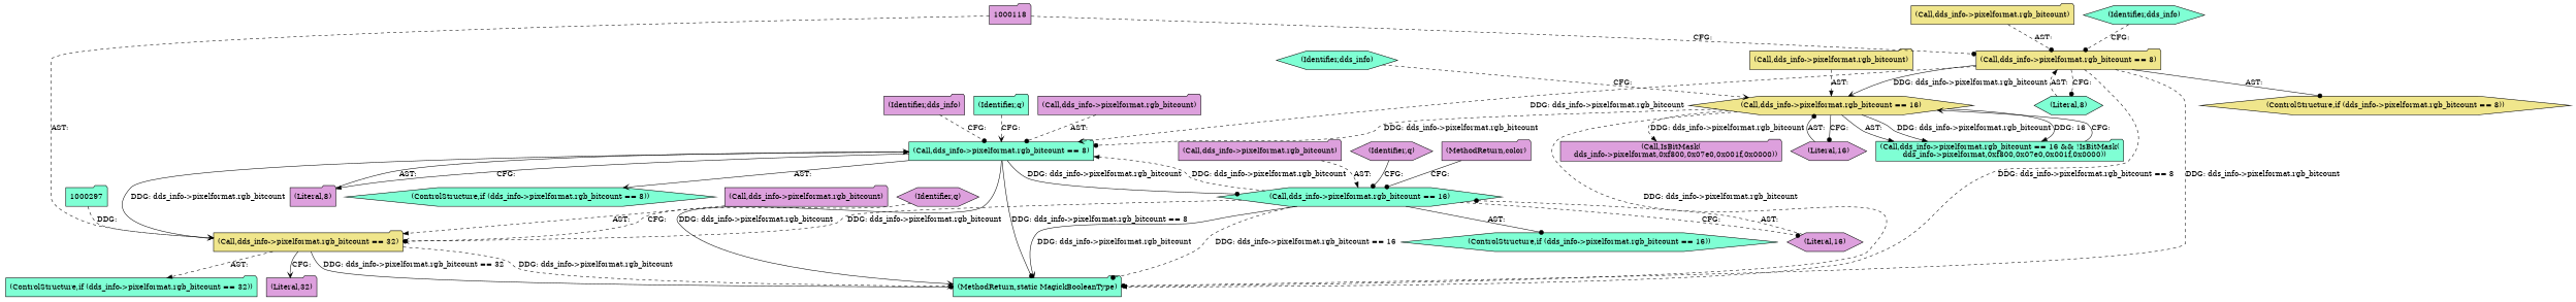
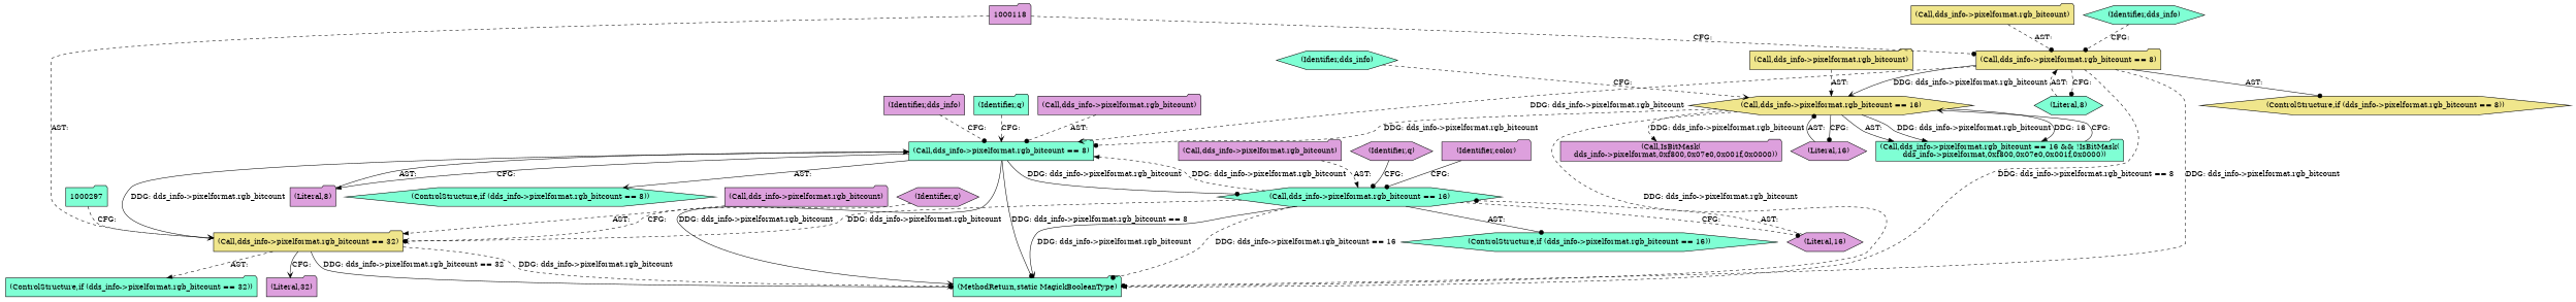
  digraph {
    node [fillcolor=plum shape=folder style=filled]
    edge [arrowhead=dot style=dashed]
    n1 [fillcolor=aquamarine label="(Call,dds_info->pixelformat.rgb_bitcount == 8)"]
    n2 [fillcolor=aquamarine label="(Call,dds_info->pixelformat.rgb_bitcount == 16)" shape=hexagon]
    n3 [label="(Literal,8)"]
    n4 [fillcolor=aquamarine label="(ControlStructure,if (dds_info->pixelformat.rgb_bitcount == 8))" shape=hexagon]
    n5 [fillcolor=aquamarine label="(MethodReturn,static MagickBooleanType)"]
    n6 [fillcolor=khaki label="(Call,dds_info->pixelformat.rgb_bitcount == 32)"]
    n7 [fillcolor=aquamarine label="(ControlStructure,if (dds_info->pixelformat.rgb_bitcount == 16))" shape=hexagon]
    n8 [label="(Literal,16)" shape=hexagon]
    n9 [fillcolor=khaki label="(Call,dds_info->pixelformat.rgb_bitcount == 16)" shape=hexagon]
    n10 [label="(Literal,16)" shape=hexagon]
    n11 [label="(Call,IsBitMask(\n    dds_info->pixelformat,0xf800,0x07e0,0x001f,0x0000))"]
    n12 [fillcolor=aquamarine label="(Call,dds_info->pixelformat.rgb_bitcount == 16 && !IsBitMask(\n    dds_info->pixelformat,0xf800,0x07e0,0x001f,0x0000))"]
    n13 [fillcolor=khaki label="(Call,dds_info->pixelformat.rgb_bitcount == 8)"]
    n14 [fillcolor=aquamarine label="(Literal,8)" shape=hexagon]
    n15 [fillcolor=khaki label="(ControlStructure,if (dds_info->pixelformat.rgb_bitcount == 8))" shape=hexagon]
    n16 [label="(Literal,32)"]
    n17 [fillcolor=aquamarine label="(ControlStructure,if (dds_info->pixelformat.rgb_bitcount == 32))"]
    n18 [fillcolor=aquamarine label="(Identifier,dds_info)" shape=hexagon]
    n19 [label="(Call,dds_info->pixelformat.rgb_bitcount)"]
    n20 [label="(Identifier,dds_info)"]
    n21 [fillcolor=khaki label="(Call,dds_info->pixelformat.rgb_bitcount)"]
    n22 [label="(Call,dds_info->pixelformat.rgb_bitcount)"]
-   n23 [label="(MethodReturn,color)"]
+   n23 [label="(Identifier,color)"]
    n24 [label="(Identifier,q)" shape=hexagon]
    n25 [fillcolor=aquamarine label="(Identifier,dds_info)" shape=hexagon]
    n26 [fillcolor=khaki label="(Call,dds_info->pixelformat.rgb_bitcount)"]
    n27 [fillcolor=aquamarine label="(Identifier,q)"]
    n28 [label="(Call,dds_info->pixelformat.rgb_bitcount)"]
    n29 [label="(Identifier,q)" shape=hexagon]
    1000118
    1000297 [fillcolor=aquamarine]
    n1 -> n2 [label="DDG: dds_info->pixelformat.rgb_bitcount" style=solid]
    n1 -> n3 [arrowhead=normal label="CFG: " style=solid]
    n1 -> n4 [arrowhead=vee label="AST: " style=solid]
    n1 -> n5 [label="DDG: dds_info->pixelformat.rgb_bitcount == 8" style=solid]
    n1 -> n5 [arrowhead=vee label="DDG: dds_info->pixelformat.rgb_bitcount" style=solid]
    n2 -> n1 [arrowhead=normal label="DDG: dds_info->pixelformat.rgb_bitcount"]
    n2 -> n5 [label="DDG: dds_info->pixelformat.rgb_bitcount == 16"]
    n2 -> n5 [arrowhead=vee label="DDG: dds_info->pixelformat.rgb_bitcount" style=solid]
    n2 -> n6 [arrowhead=vee label="DDG: dds_info->pixelformat.rgb_bitcount"]
    n2 -> n7 [label="AST: " style=solid]
    n2 -> n8 [label="CFG: "]
    n3 -> n1 [arrowhead=vee label="AST: " style=solid]
    n6 -> n1 [arrowhead=normal label="DDG: dds_info->pixelformat.rgb_bitcount" style=solid]
    n6 -> n5 [arrowhead=vee label="DDG: dds_info->pixelformat.rgb_bitcount"]
    n6 -> n5 [label="DDG: dds_info->pixelformat.rgb_bitcount == 32" style=solid]
    n6 -> n16 [arrowhead=vee label="CFG: " style=solid]
    n6 -> n17 [arrowhead=normal label="AST: "]
    n8 -> n2 [label="AST: "]
    n9 -> n1 [label="DDG: dds_info->pixelformat.rgb_bitcount"]
    n9 -> n5 [arrowhead=normal label="DDG: dds_info->pixelformat.rgb_bitcount"]
    n9 -> n10 [label="CFG: " style=solid]
    n9 -> n11 [arrowhead=normal label="DDG: dds_info->pixelformat.rgb_bitcount"]
    n9 -> n12 [arrowhead=normal label="AST: " style=solid]
    n9 -> n12 [arrowhead=normal label="DDG: dds_info->pixelformat.rgb_bitcount" style=solid]
    n9 -> n12 [arrowhead=normal label="DDG: 16" style=solid]
    n10 -> n9 [label="AST: " style=solid]
    n12 -> n9 [arrowhead=vee label="CFG: " style=solid]
    n13 -> n1 [arrowhead=vee label="DDG: dds_info->pixelformat.rgb_bitcount"]
    n13 -> n5 [arrowhead=normal label="DDG: dds_info->pixelformat.rgb_bitcount == 8"]
    n13 -> n5 [label="DDG: dds_info->pixelformat.rgb_bitcount"]
    n13 -> n9 [arrowhead=vee label="DDG: dds_info->pixelformat.rgb_bitcount" style=solid]
    n13 -> n14 [label="CFG: "]
    n13 -> n15 [label="AST: " style=solid]
    n14 -> n13 [arrowhead=normal label="AST: "]
    n18 -> n13 [label="CFG: "]
    n19 -> n1 [label="AST: "]
    n20 -> n1 [label="CFG: "]
    n21 -> n9 [arrowhead=normal label="AST: "]
    n22 -> n6 [arrowhead=normal label="AST: "]
    n23 -> n2 [label="CFG: " style=solid]
    n24 -> n6 [label="CFG: "]
    n25 -> n9 [arrowhead=vee label="CFG: "]
    n26 -> n13 [label="AST: "]
    n27 -> n1 [arrowhead=vee label="CFG: "]
    n28 -> n2 [arrowhead=normal label="AST: "]
    n29 -> n2 [label="CFG: " style=solid]
    1000118 -> n6 [arrowhead=vee label="AST: "]
    1000118 -> n13 [label="CFG: "]
-   1000297 -> n6 [arrowhead=vee label="DDG: "]
+   1000297 -> n6 [arrowhead=vee label="CFG: "]
  }
